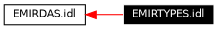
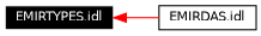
  digraph {
    rankdir=LR
    node [fontname=Helvetica fontsize=10 shape=record style=filled]
    n1 [color=white fillcolor=black fontcolor=white height=0.2 label="EMIRTYPES.idl" width=0.4]
    n2 [color=black fillcolor=white height=0.2 label="EMIRDAS.idl" width=0.4]
-   n2 -> n1 [color=red dir=back fontname=Helvetica fontsize=10 labelfontname=Helvetica labelfontsize=10 style=solid]
+   n1 -> n2 [color=red dir=back fontname=Helvetica fontsize=10 labelfontname=Helvetica labelfontsize=10 style=solid]
  }
